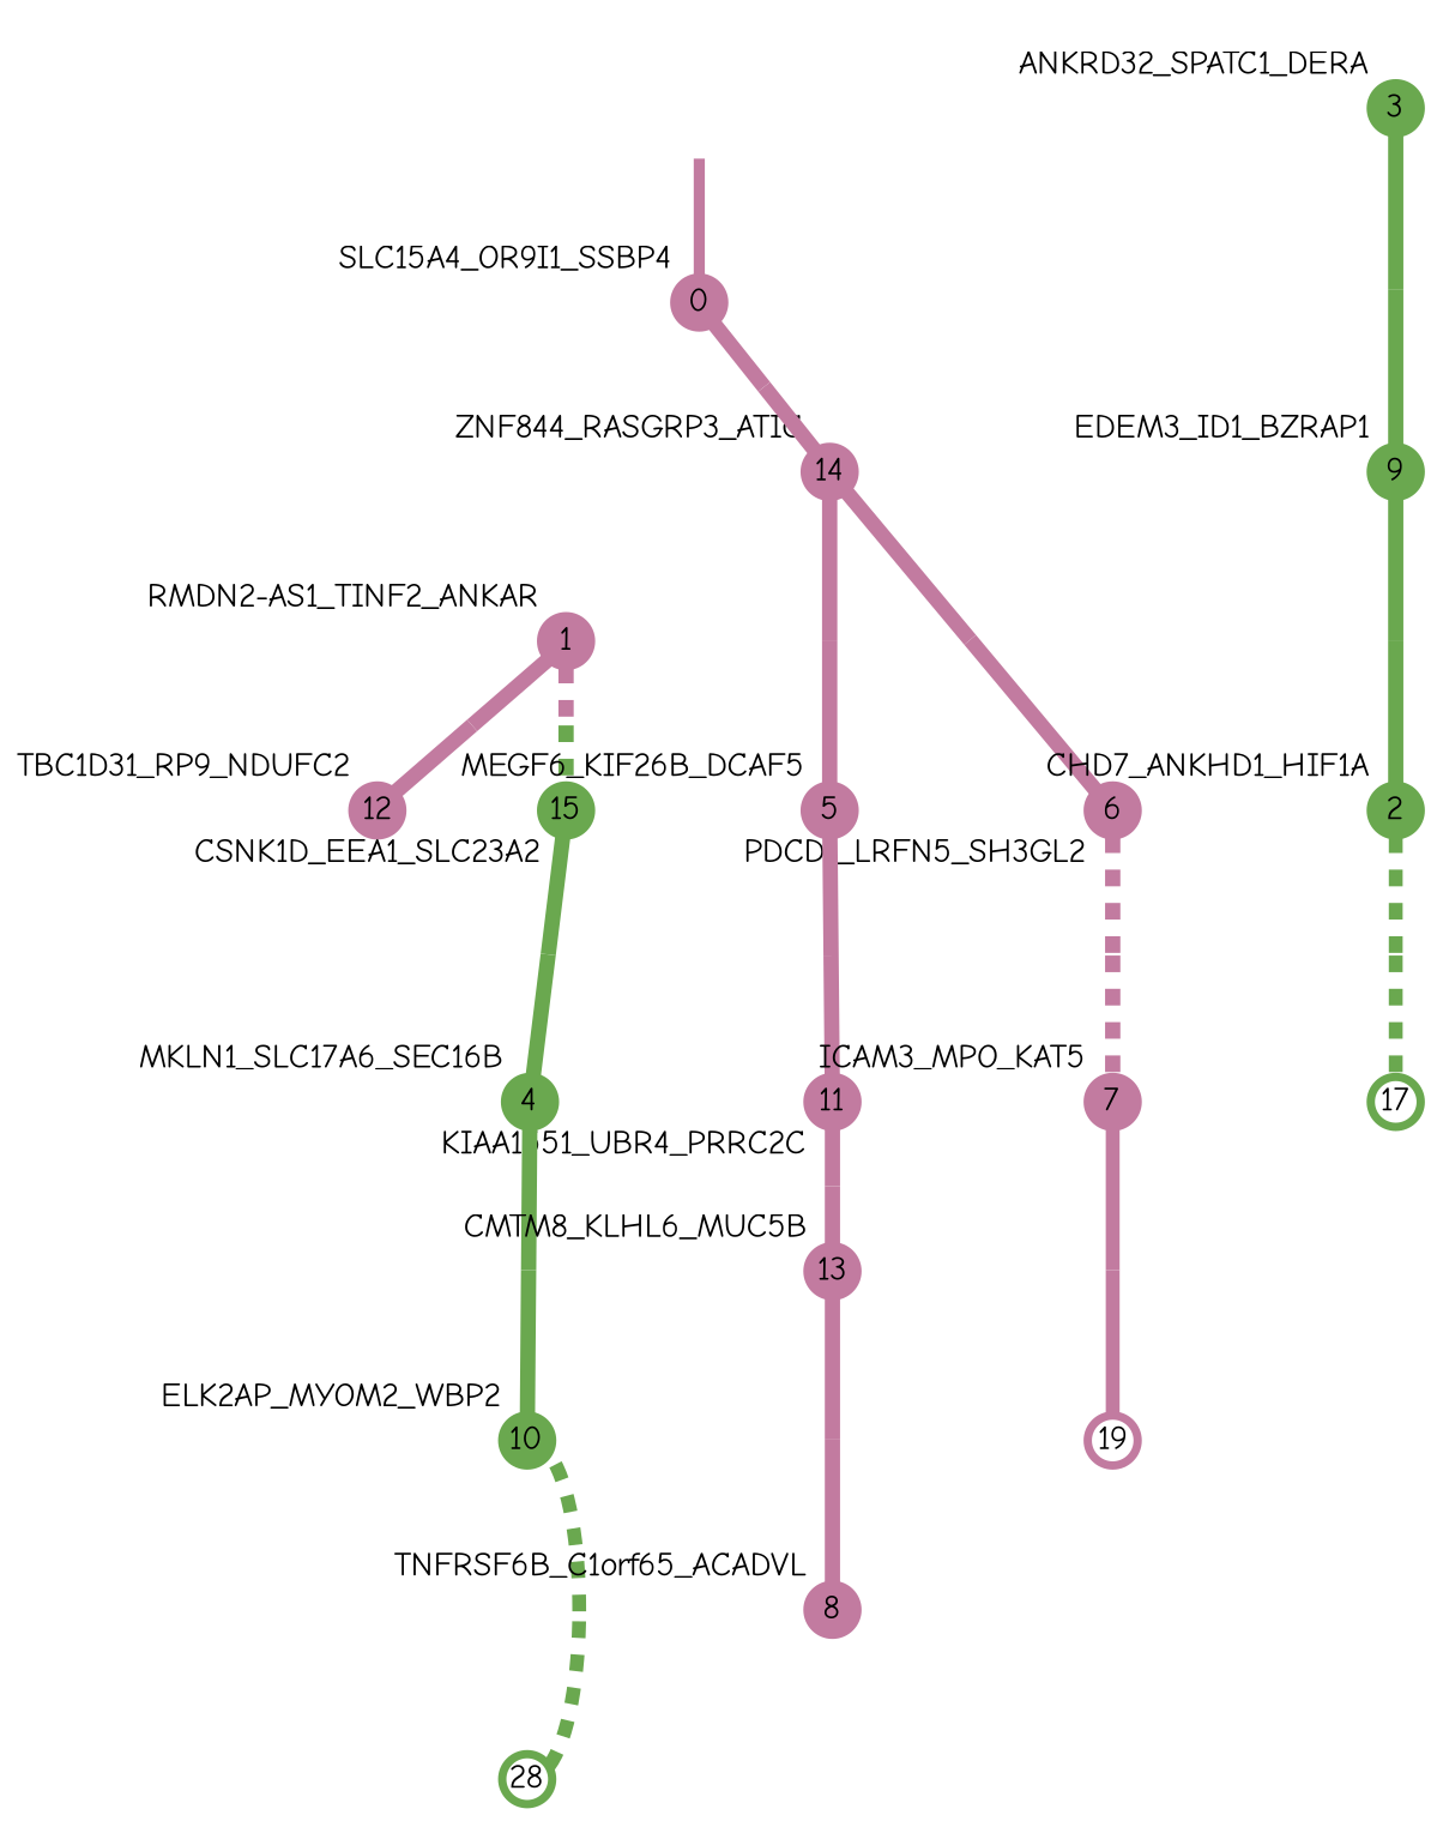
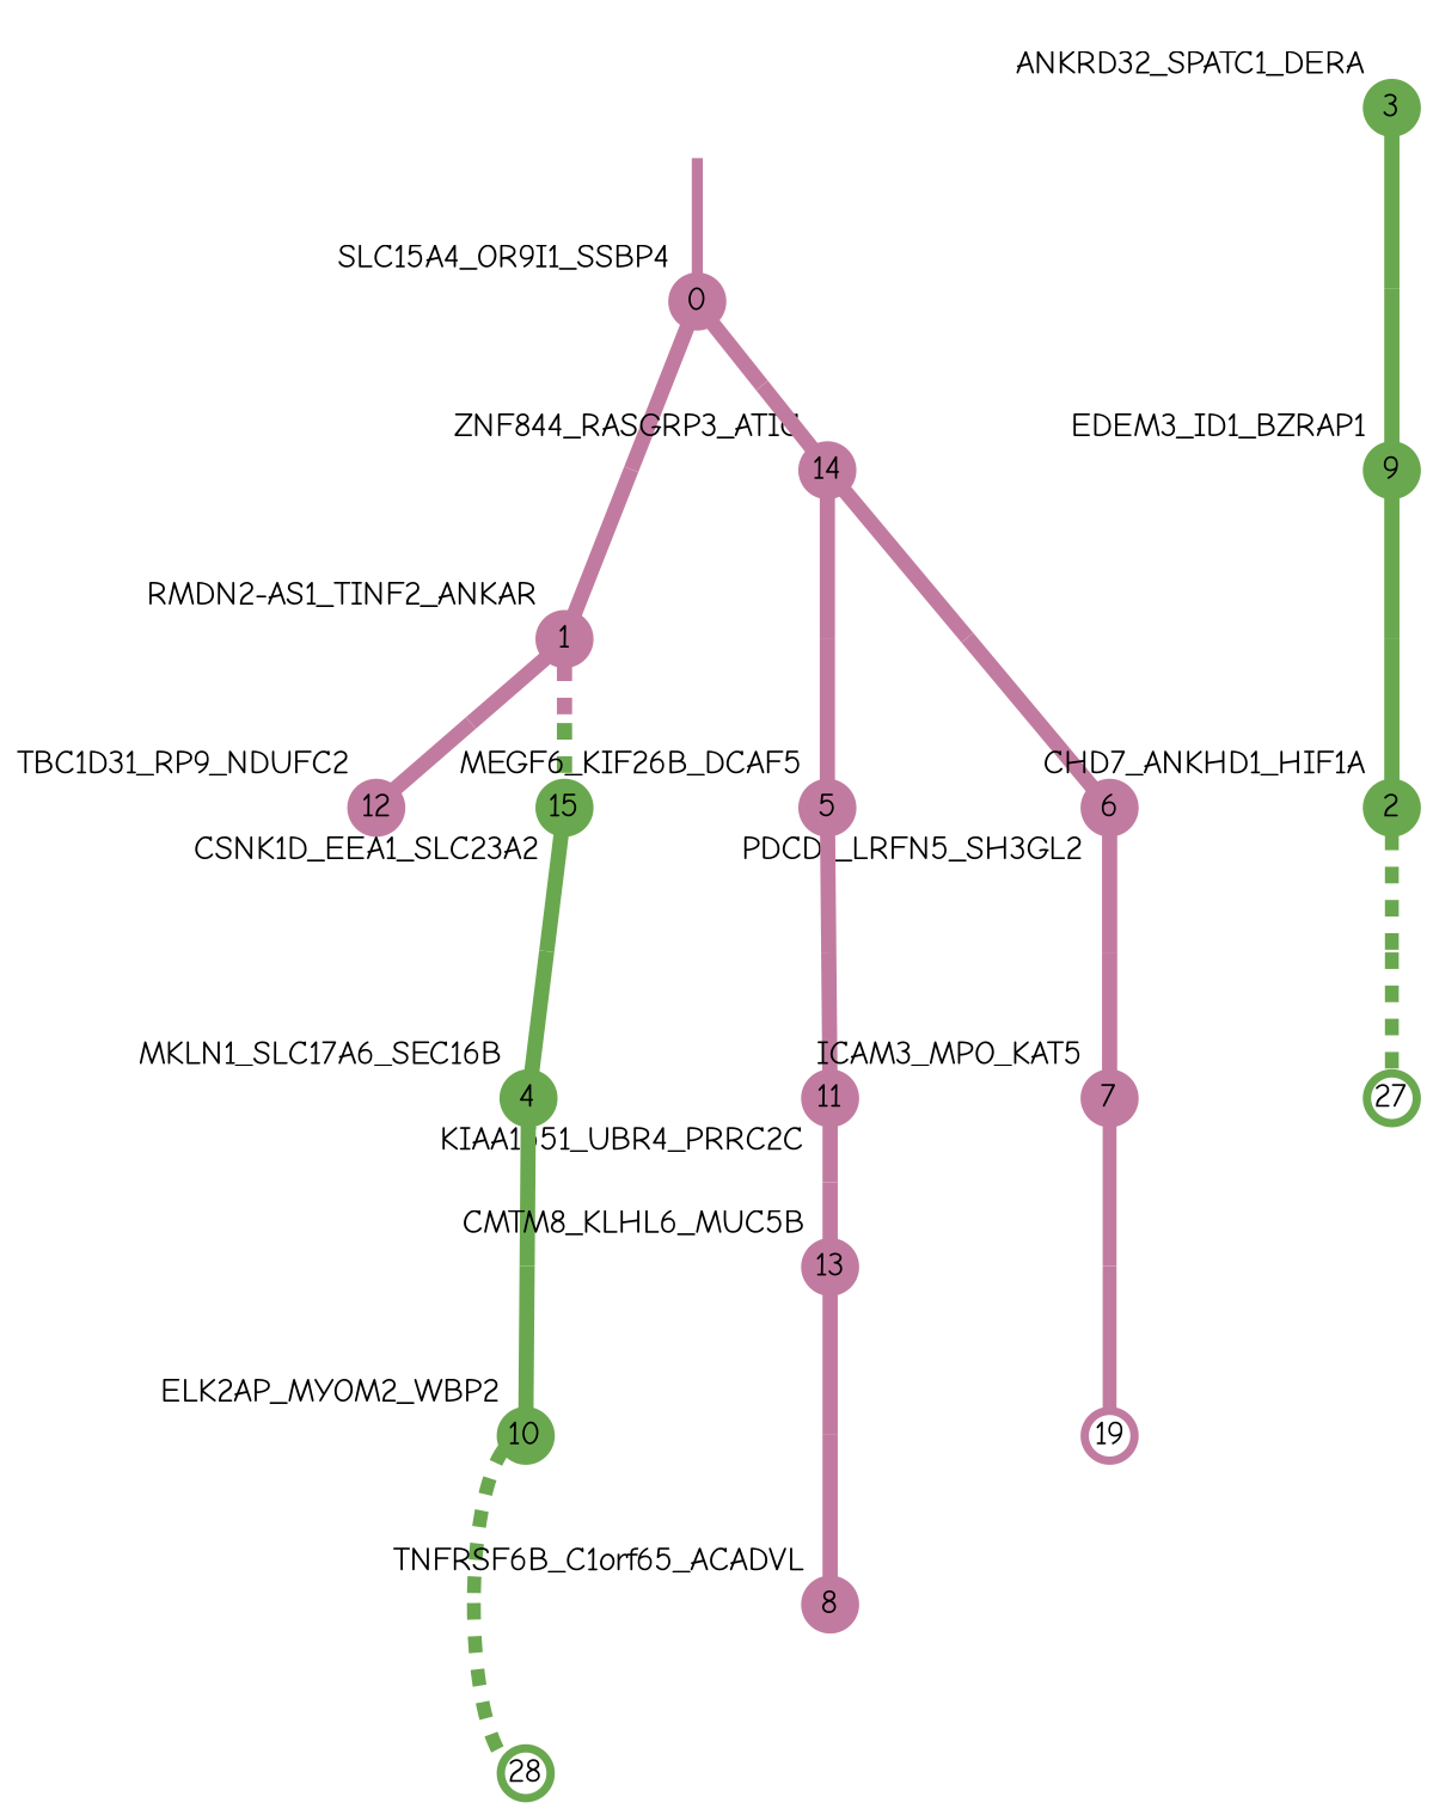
  strict digraph {
    fontname="Comic Neue"
    forcelabels=true
    nodesep=0.7
    rankdir=TB
    ranksep=0.6
    splines=false
    node [color="#c27ba0ff" fillcolor="#c27ba0ff" fixedsize=true fontname="Comic Neue" fontsize="12pt" penwidth=3 shape=circle style=filled]
    edge [arrowsize=0 color="#c27ba0ff;0.5:#c27ba0ff" fontname="Comic Neue" minlen=2.0 penwidth=5.5 style=solid]
    0 [height=0.25 xlabel=SLC15A4_OR9I1_SSBP4]
    1 [height=0.25 xlabel="RMDN2-AS1_TINF2_ANKAR"]
    14 [height=0.25 xlabel=ZNF844_RASGRP3_ATIC]
    12 [height=0.25 xlabel=TBC1D31_RP9_NDUFC2]
    15 [color="#6aa84fff" fillcolor="#6aa84fff" height=0.25 xlabel=CSNK1D_EEA1_SLC23A2]
    5 [height=0.25 xlabel=MEGF6_KIF26B_DCAF5]
    6 [height=0.25 xlabel=PDCD1_LRFN5_SH3GL2]
    4 [color="#6aa84fff" fillcolor="#6aa84fff" height=0.25 xlabel=MKLN1_SLC17A6_SEC16B]
    11 [height=0.25 xlabel=KIAA1551_UBR4_PRRC2C]
    7 [height=0.25 xlabel=ICAM3_MPO_KAT5]
    10 [color="#6aa84fff" fillcolor="#6aa84fff" height=0.25 xlabel=ELK2AP_MYOM2_WBP2]
    2 [color="#6aa84fff" fillcolor="#6aa84fff" height=0.25 xlabel=CHD7_ANKHD1_HIF1A]
-   17 [color="#6aa84fff" fillcolor="#6aa84fff" height=0.25 style=solid]
+   17 [color="#6aa84fff" fillcolor="#6aa84fff" height=0.25 style=solid label=27]
    3 [color="#6aa84fff" fillcolor="#6aa84fff" height=0.25 xlabel=ANKRD32_SPATC1_DERA]
    9 [color="#6aa84fff" fillcolor="#6aa84fff" height=0.25 xlabel=EDEM3_ID1_BZRAP1]
    n16 [color="#6aa84fff" fillcolor="#6aa84fff" height=0.25 label=28 style=solid]
    13 [height=0.25 xlabel=CMTM8_KLHL6_MUC5B]
    8 [height=0.25 xlabel=TNFRSF6B_C1orf65_ACADVL]
    19 [height=0.25 style=solid]
    normal [style=invis xlabel=SLC15A4_OR9I1_SSBP4 color="" fillcolor="" fixedsize="" fontsize="" shape=""]
+   0 -> 1
    0 -> 14 [minlen=1.1999999284744263]
    1 -> 12 [minlen=1.5999999046325684]
    1 -> 15 [color="#c27ba0ff;0.5:#6aa84fff" minlen=1.0 style=dashed]
    14 -> 5
    14 -> 6
    15 -> 4 [color="#6aa84fff;0.5:#6aa84fff"]
    5 -> 11
-   6 -> 7 [style=dashed]
+   6 -> 7
    4 -> 10 [color="#6aa84fff;0.5:#6aa84fff"]
    11 -> 13 [minlen=1.399999976158142]
    7 -> 19 [penwidth=5]
-   n16 -> 10 [color="#6aa84fff;0.5:#6aa84fff" penwidth=5 style=dashed]
+   10 -> n16 [color="#6aa84fff;0.5:#6aa84fff" penwidth=5 style=dashed]
    2 -> 17 [color="#6aa84fff;0.5:#6aa84fff" penwidth=5 style=dashed]
    3 -> 9 [color="#6aa84fff;0.5:#6aa84fff"]
    9 -> 2 [color="#6aa84fff;0.5:#6aa84fff"]
    13 -> 8
    normal -> 0 [color="#c27ba0ff" penwidth=4 minlen=""]
  }
